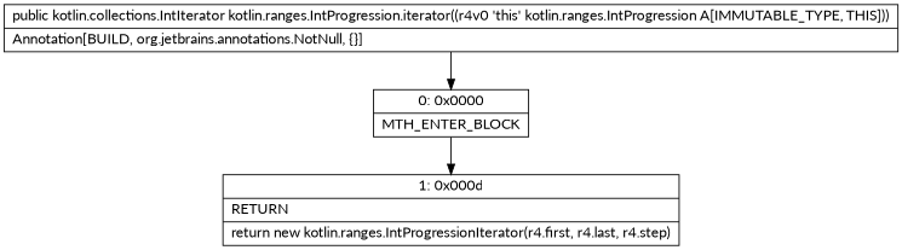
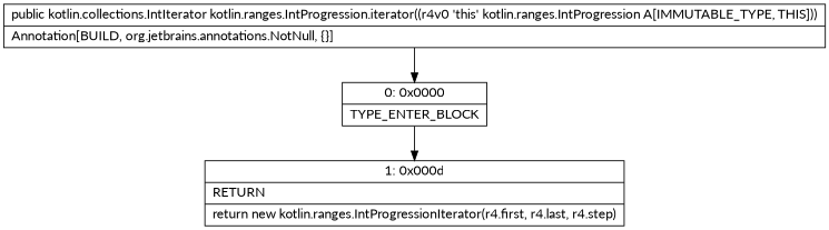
  digraph {
    fontname=Lato
    node [shape=record fontname=Lato]
    edge [fontname=Lato]
-   n1 [label="{0\:\ 0x0000|MTH_ENTER_BLOCK\l}"]
+   n1 [label="{0\:\ 0x0000|TYPE_ENTER_BLOCK\l}"]
    n2 [label="{1\:\ 0x000d|RETURN\l|return new kotlin.ranges.IntProgressionIterator(r4.first, r4.last, r4.step)\l}"]
    n3 [label="{public kotlin.collections.IntIterator kotlin.ranges.IntProgression.iterator((r4v0 'this' kotlin.ranges.IntProgression A[IMMUTABLE_TYPE, THIS]))  | Annotation[BUILD, org.jetbrains.annotations.NotNull, \{\}]\l}"]
    n1 -> n2
    n3 -> n1
  }
